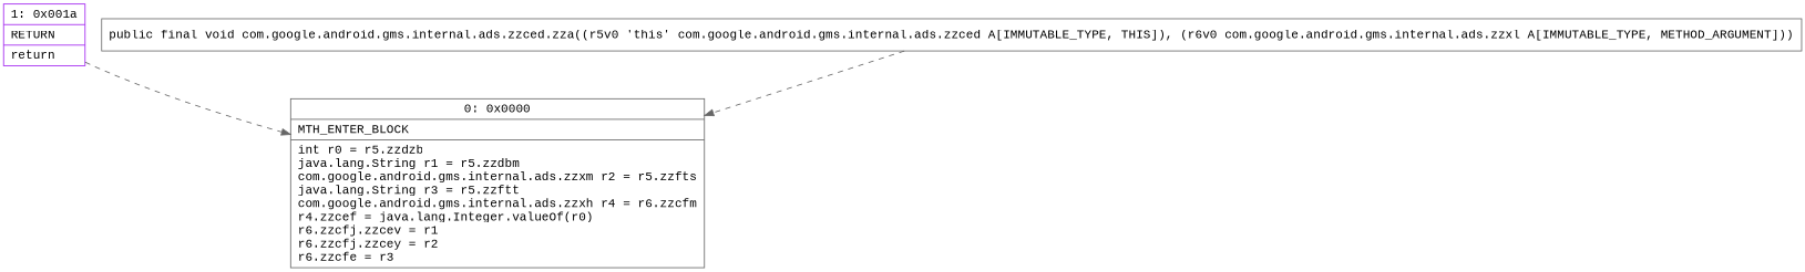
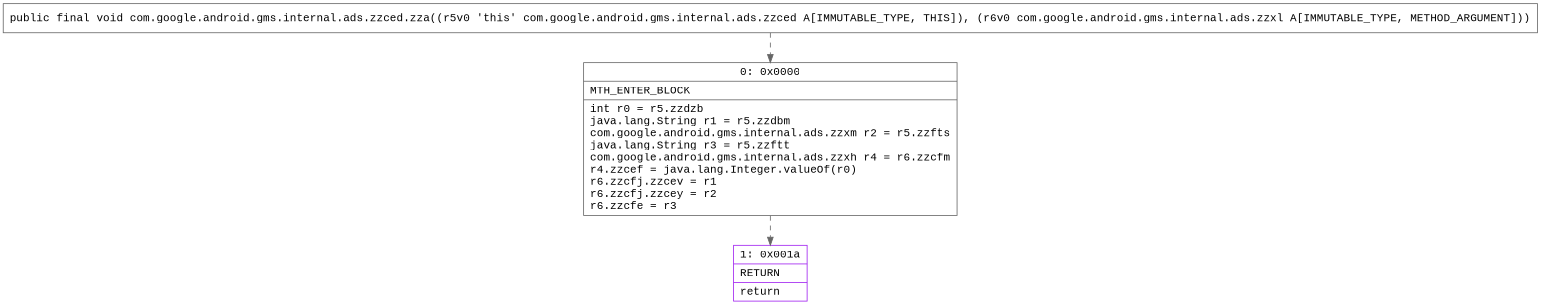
  digraph {
    fontname="Liberation Mono"
    node [shape=record color=gray40 fontname="Liberation Mono"]
    edge [color=gray40 style=dashed fontname="Liberation Mono"]
    n1 [label="{0\:\ 0x0000|MTH_ENTER_BLOCK\l|int r0 = r5.zzdzb\ljava.lang.String r1 = r5.zzdbm\lcom.google.android.gms.internal.ads.zzxm r2 = r5.zzfts\ljava.lang.String r3 = r5.zzftt\lcom.google.android.gms.internal.ads.zzxh r4 = r6.zzcfm\lr4.zzcef = java.lang.Integer.valueOf(r0)\lr6.zzcfj.zzcev = r1\lr6.zzcfj.zzcey = r2\lr6.zzcfe = r3\l}"]
    n2 [label="{1\:\ 0x001a|RETURN\l|return\l}" color=purple]
    n3 [label="{public final void com.google.android.gms.internal.ads.zzced.zza((r5v0 'this' com.google.android.gms.internal.ads.zzced A[IMMUTABLE_TYPE, THIS]), (r6v0 com.google.android.gms.internal.ads.zzxl A[IMMUTABLE_TYPE, METHOD_ARGUMENT])) }"]
-   n2 -> n1
+   n1 -> n2
    n3 -> n1
  }
